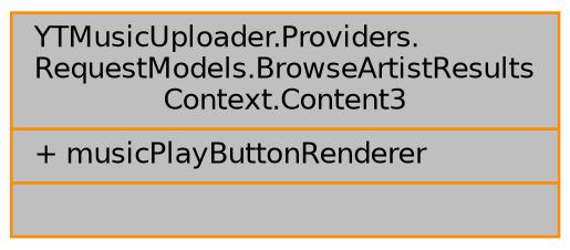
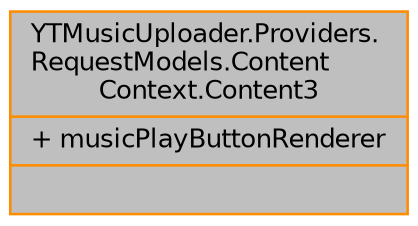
  digraph {
-   n1 [color=darkorange fillcolor=grey75 fontcolor=black fontname=Helvetica fontsize=10 height=0.2 label="{YTMusicUploader.Providers.\lRequestModels.BrowseArtistResults\lContext.Content3\n|+ musicPlayButtonRenderer\l|}" shape=record style=filled width=0.4]
+   n1 [color=darkorange fillcolor=grey75 fontcolor=black fontname=Helvetica fontsize=10 height=0.2 label="{YTMusicUploader.Providers.\lRequestModels.Content\lContext.Content3\n|+ musicPlayButtonRenderer\l|}" shape=record style=filled width=0.4]
  }
